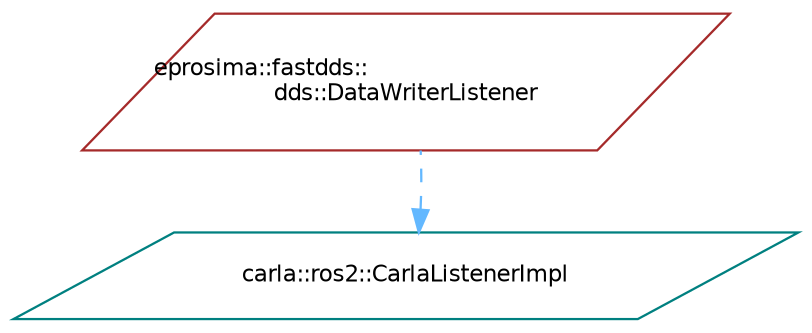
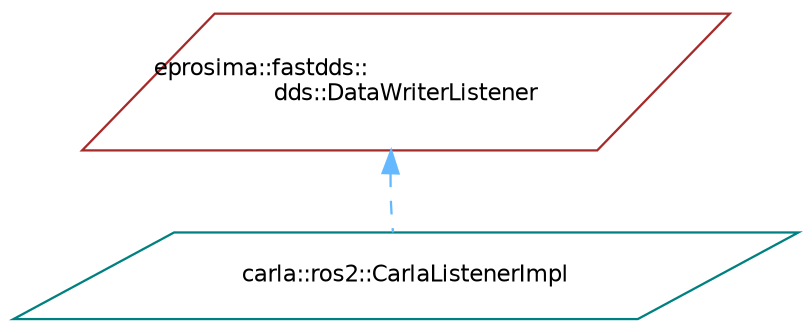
  digraph {
    rankdir=TB
    node [fillcolor=white fontname=Helvetica fontsize=10 shape=parallelogram style=filled]
    n1 [color=brown height=0.2 label="eprosima::fastdds::\ldds::DataWriterListener" width=0.4]
    n2 [color=teal height=0.2 label="carla::ros2::CarlaListenerImpl" width=0.4]
-   n2 -> n1 [color=steelblue1 dir=back fontname=Helvetica fontsize=10 labelfontname=Helvetica labelfontsize=10 style=dashed]
+   n1 -> n2 [color=steelblue1 dir=back fontname=Helvetica fontsize=10 labelfontname=Helvetica labelfontsize=10 style=dashed]
  }
